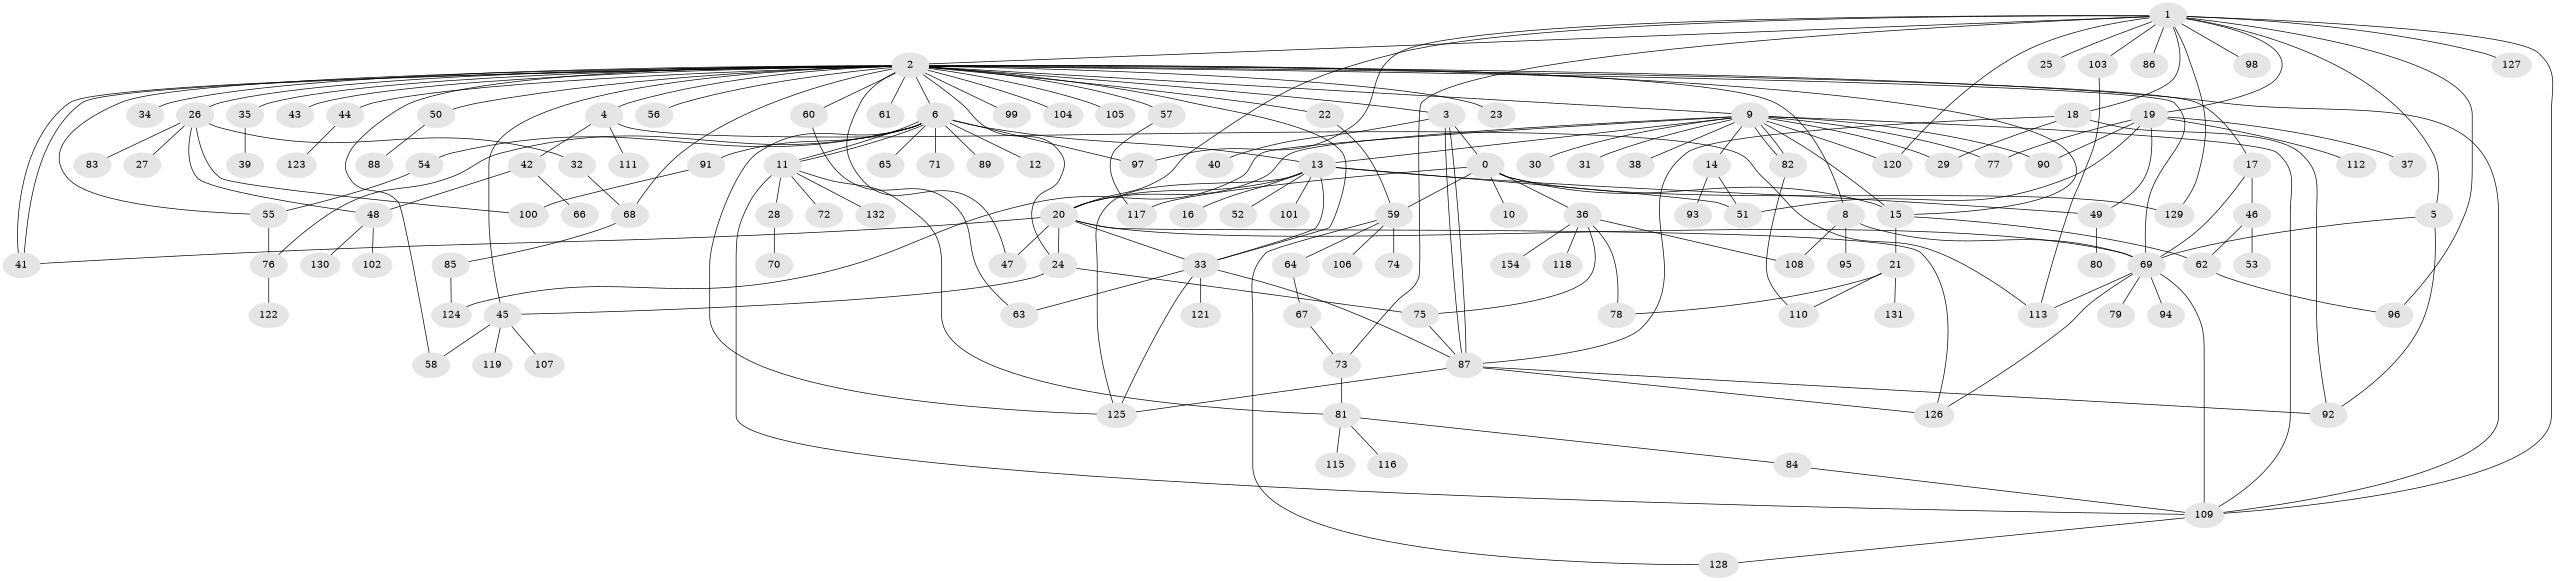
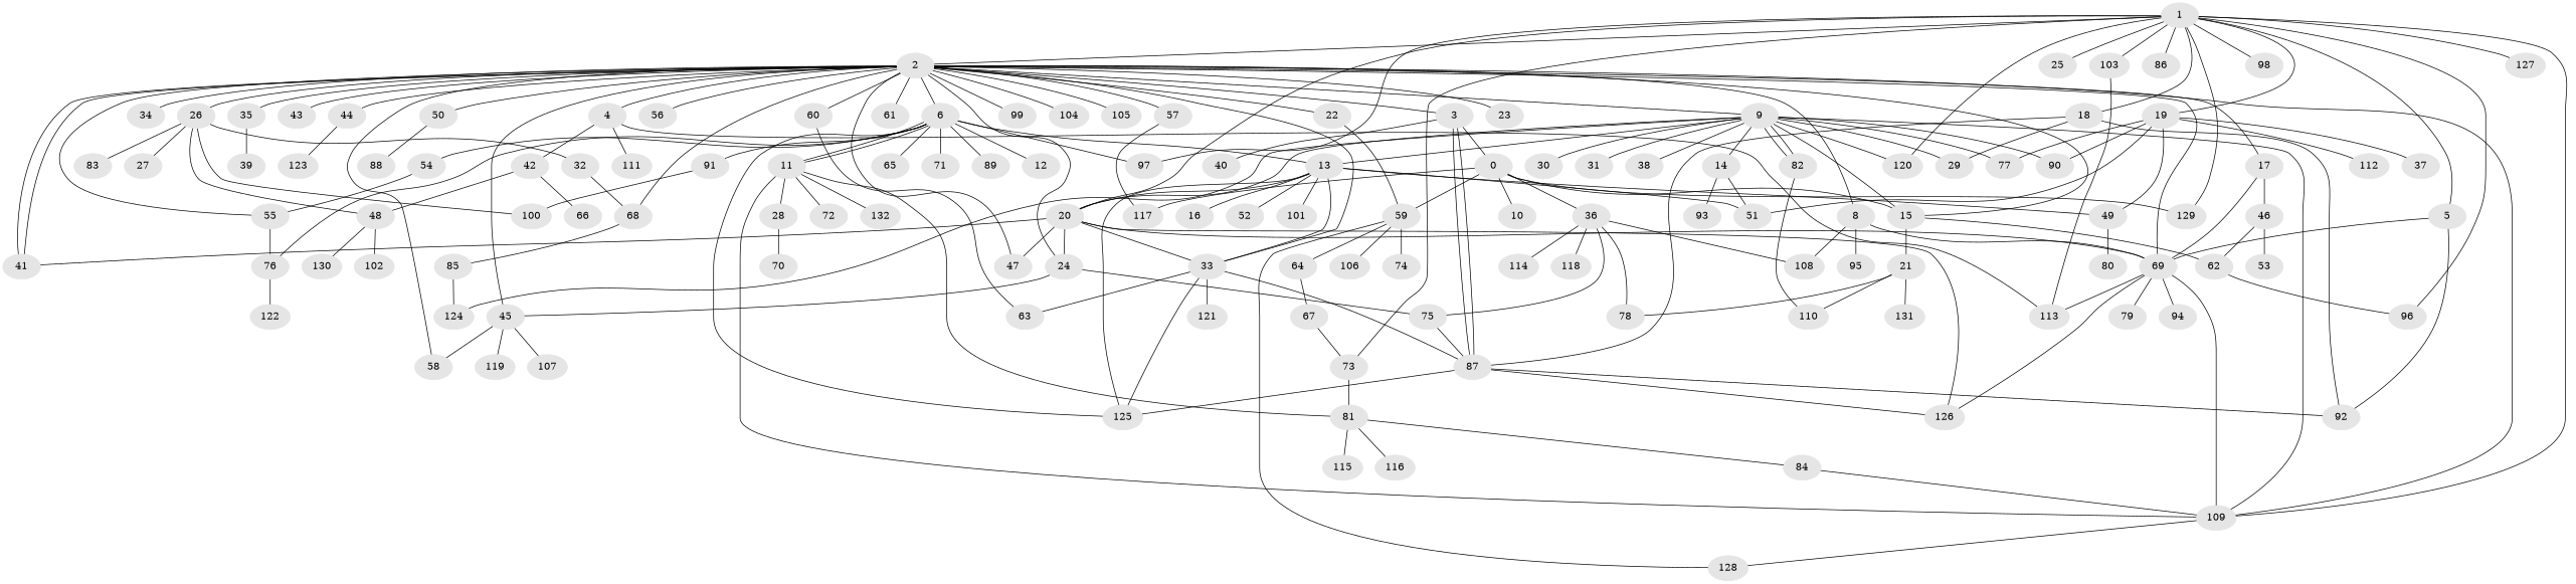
  graph {
    node [color=gray90 style=filled]
    1
    2
    5
    18
    19
    20
    25
    73
    86
    96
    97
    98
    103
    109
    120
    127
    129
    3
    4
    6
    8
    9
    15
    17
    22
    23
    24
    26
    33
    34
    35
    41
    43
    44
    45
    47
    50
    55
    56
    57
    58
    60
    61
    68
    69
    99
    104
    105
    92
    87
    29
    77
    90
    49
    51
    37
    112
    126
    81
    113
    128
    n62 [label=0]
    40
    42
    111
    11
    12
    13
    54
    65
    71
    76
    89
    91
    125
    95
    108
    14
    30
    31
    38
    82
    124
    21
    62
    46
    59
    75
    27
    32
    48
    83
    100
    63
    121
    39
    123
    107
    119
    88
    117
    85
    79
    94
    10
    36
    66
    28
    72
    132
    16
    52
    101
    122
    78
-   114 [label=154]
+   114
    118
    64
    74
    106
    93
    110
    70
    84
    115
    116
    80
    131
    53
    102
    130
    67
    1 -- 2
    1 -- 5
    1 -- 18
    1 -- 19
    1 -- 20
    1 -- 25
    1 -- 73
    1 -- 86
    1 -- 96
    1 -- 97
    1 -- 98
    1 -- 103
    1 -- 109
    1 -- 120
    1 -- 127
    1 -- 129
    2 -- 109
    2 -- 3
    2 -- 4
    2 -- 6
    2 -- 8
    2 -- 9
    2 -- 15
    2 -- 17
    2 -- 22
    2 -- 23
    2 -- 24
    2 -- 26
    2 -- 33
    2 -- 34
    2 -- 35
    2 -- 41
    2 -- 41
    2 -- 43
    2 -- 44
    2 -- 45
    2 -- 47
    2 -- 50
    2 -- 55
    2 -- 56
    2 -- 57
    2 -- 58
    2 -- 60
    2 -- 61
    2 -- 68
    2 -- 69
    2 -- 99
    2 -- 104
    2 -- 105
    5 -- 69
    5 -- 92
    18 -- 92
    18 -- 87
    18 -- 29
    19 -- 77
    19 -- 90
    19 -- 49
    19 -- 51
    19 -- 37
    19 -- 112
    20 -- 24
    20 -- 33
    20 -- 41
    20 -- 47
    20 -- 69
    20 -- 126
    73 -- 81
    103 -- 113
    109 -- 128
    3 -- 87
    3 -- 87
    3 -- n62
    3 -- 40
    4 -- 113
    4 -- 42
    4 -- 111
    6 -- 97
    6 -- 11
    6 -- 11
    6 -- 12
    6 -- 13
    6 -- 54
    6 -- 65
    6 -- 71
    6 -- 76
    6 -- 89
    6 -- 91
    6 -- 125
    8 -- 69
    8 -- 95
    8 -- 108
    9 -- 20
    9 -- 109
    9 -- 120
    9 -- 15
    9 -- 29
    9 -- 77
    9 -- 90
    9 -- 13
    9 -- 14
    9 -- 30
    9 -- 31
    9 -- 38
    9 -- 82
    9 -- 82
    9 -- 124
    15 -- 21
    15 -- 62
    17 -- 69
    17 -- 46
    22 -- 59
    24 -- 45
    24 -- 75
    26 -- 27
    26 -- 32
    26 -- 48
    26 -- 83
    26 -- 100
    33 -- 87
    33 -- 125
    33 -- 63
    33 -- 121
    35 -- 39
    44 -- 123
    45 -- 58
    45 -- 107
    45 -- 119
    50 -- 88
    55 -- 76
    57 -- 117
    60 -- 63
    68 -- 85
    69 -- 109
    69 -- 126
    69 -- 113
    69 -- 79
    69 -- 94
    87 -- 92
    87 -- 126
    87 -- 125
    49 -- 80
    81 -- 84
    81 -- 115
    81 -- 116
    n62 -- 129
    n62 -- 15
    n62 -- 59
    n62 -- 117
    n62 -- 10
    n62 -- 36
    42 -- 48
    42 -- 66
    11 -- 109
    11 -- 81
    11 -- 28
    11 -- 72
    11 -- 132
    13 -- 20
    13 -- 33
    13 -- 49
    13 -- 51
    13 -- 125
    13 -- 16
    13 -- 52
    13 -- 101
    54 -- 55
    76 -- 122
    91 -- 100
    14 -- 51
    14 -- 93
    82 -- 110
    21 -- 78
    21 -- 110
    21 -- 131
    62 -- 96
    46 -- 62
    46 -- 53
    59 -- 128
    59 -- 64
    59 -- 74
    59 -- 106
    75 -- 87
    32 -- 68
    48 -- 102
    48 -- 130
    85 -- 124
    36 -- 108
    36 -- 75
    36 -- 78
    36 -- 114
    36 -- 118
    28 -- 70
    64 -- 67
    84 -- 109
    67 -- 73
  }
